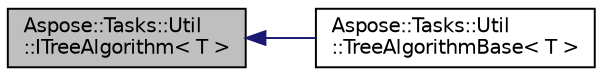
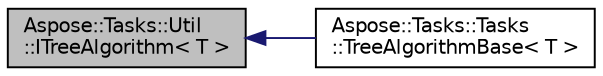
  digraph {
    rankdir=LR
    node [color=black fontname=Helvetica fontsize=10 shape=record style=filled]
    n1 [fillcolor=grey75 fontcolor=black height=0.2 label="Aspose::Tasks::Util\l::ITreeAlgorithm\< T \>" width=0.4]
-   n2 [fillcolor=white height=0.2 label="Aspose::Tasks::Util\l::TreeAlgorithmBase\< T \>" width=0.4]
+   n2 [fillcolor=white height=0.2 label="Aspose::Tasks::Tasks\l::TreeAlgorithmBase\< T \>" width=0.4]
    n1 -> n2 [color=midnightblue dir=back fontname=Helvetica fontsize=10 labelfontname=Helvetica labelfontsize=10 style=solid]
  }
